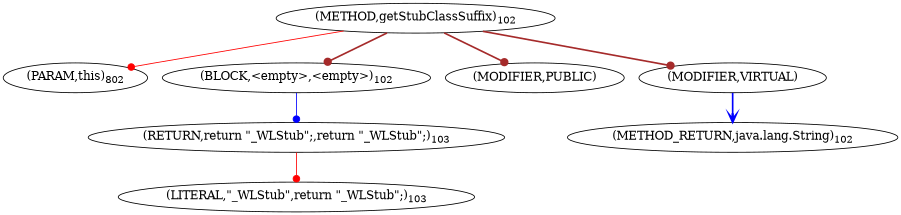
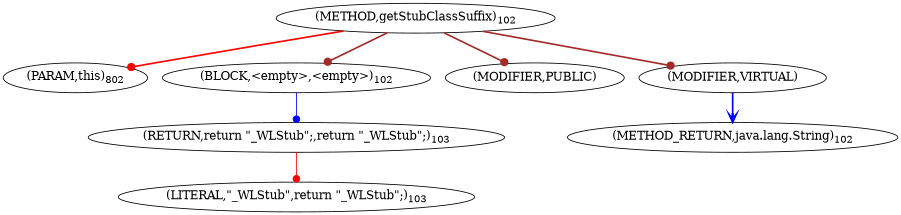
  digraph {
    edge [arrowhead=dot color=brown style=bold]
    n1 [label=<(METHOD,getStubClassSuffix)<SUB>102</SUB>>]
    n2 [label=<(PARAM,this)<SUB>802</SUB>>]
    n3 [label=<(BLOCK,&lt;empty&gt;,&lt;empty&gt;)<SUB>102</SUB>>]
    n4 [label=<(MODIFIER,PUBLIC)>]
    n5 [label=<(MODIFIER,VIRTUAL)>]
    n6 [label=<(RETURN,return &quot;_WLStub&quot;;,return &quot;_WLStub&quot;;)<SUB>103</SUB>>]
    n7 [label=<(METHOD_RETURN,java.lang.String)<SUB>102</SUB>>]
    n8 [label=<(LITERAL,&quot;_WLStub&quot;,return &quot;_WLStub&quot;;)<SUB>103</SUB>>]
-   n1 -> n2 [color=red style=solid]
+   n1 -> n2 [color=red]
    n1 -> n3
    n1 -> n4
    n1 -> n5
    n3 -> n6 [color=blue style=solid]
    n5 -> n7 [arrowhead=vee color=blue]
    n6 -> n8 [color=red style=solid]
  }
